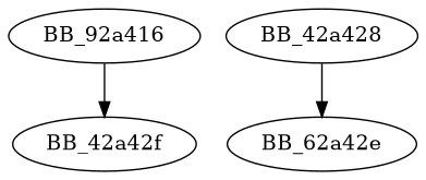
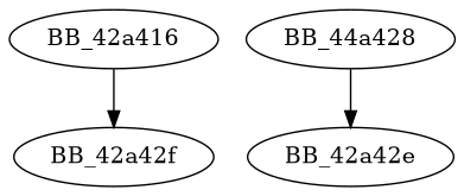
  digraph {
-   BB_42a416 [label=BB_92a416]
+   BB_42a416
    BB_42a42f
-   BB_42a428
-   BB_42a42e [label=BB_62a42e]
+   BB_42a428 [label=BB_44a428]
+   BB_42a42e
    BB_42a416 -> BB_42a42f
    BB_42a428 -> BB_42a42e
  }
